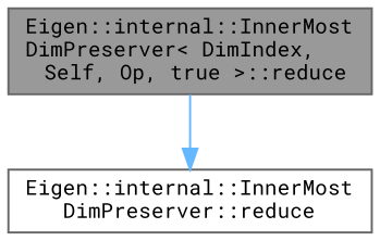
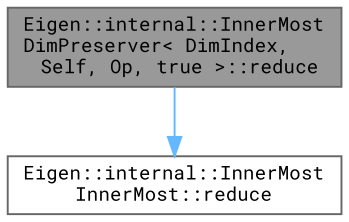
  digraph {
    rankdir=TB
    fontname="Roboto Mono"
    node [fontname="Roboto Mono" fontsize=10 shape=box style=filled]
    n1 [color=gray40 fillcolor=grey60 fontcolor=black height=0.2 label="Eigen::internal::InnerMost\lDimPreserver\< DimIndex,\l Self, Op, true \>::reduce" width=0.4]
-   n2 [color=grey40 fillcolor=white height=0.2 label="Eigen::internal::InnerMost\lDimPreserver::reduce" width=0.4]
+   n2 [color=grey40 fillcolor=white height=0.2 label="Eigen::internal::InnerMost\lInnerMost::reduce" width=0.4]
    n1 -> n2 [color=steelblue1 fontname="Roboto Mono" fontsize=10 labelfontname=Helvetica labelfontsize=10 style=solid]
  }
